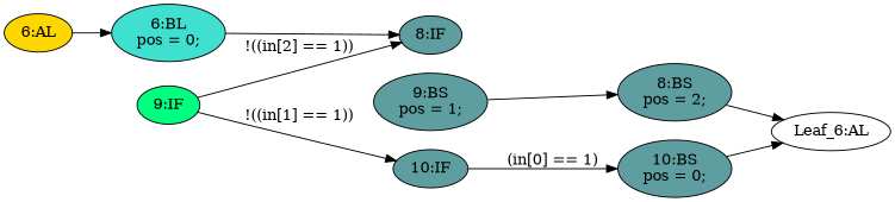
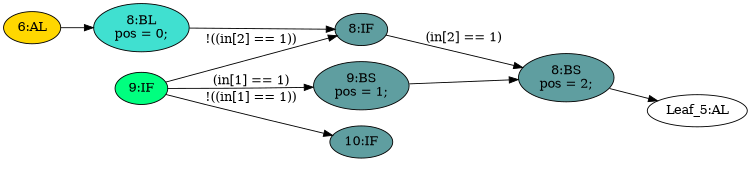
  strict digraph {
    rankdir=LR
    node [fillcolor=cadetblue statements="[]" style=filled typ=BlockingSubstitution]
    edge [cond="[]" lineno=None]
    n1 [ast="<pyverilog.vparser.ast.BlockingSubstitution object at 0x7fe4a02f1290>" label="9:BS\npos = 1;" statements="[<pyverilog.vparser.ast.BlockingSubstitution object at 0x7fe4a02f1290>]"]
    n2 [ast="<pyverilog.vparser.ast.BlockingSubstitution object at 0x7fe4a02e3650>" label="8:BS\npos = 2;" statements="[<pyverilog.vparser.ast.BlockingSubstitution object at 0x7fe4a02e3650>]"]
-   n3 [def_var="['pos']" label="Leaf_6:AL" fillcolor="" statements="" style="" typ=""]
-   n4 [ast="<pyverilog.vparser.ast.BlockingSubstitution object at 0x7fe49fa9c710>" label="10:BS\npos = 0;" statements="[<pyverilog.vparser.ast.BlockingSubstitution object at 0x7fe49fa9c710>]"]
+   n3 [def_var="['pos']" label="Leaf_5:AL" fillcolor="" statements="" style="" typ=""]
    n5 [ast="<pyverilog.vparser.ast.IfStatement object at 0x7fe49fa9ca90>" fillcolor=springgreen label="9:IF" typ=IfStatement]
    n6 [ast="<pyverilog.vparser.ast.IfStatement object at 0x7fe49fa9c590>" label="10:IF" typ=IfStatement]
    n7 [ast="<pyverilog.vparser.ast.IfStatement object at 0x7fe49fa9ce90>" label="8:IF" typ=IfStatement]
-   n8 [ast="<pyverilog.vparser.ast.Block object at 0x7fe49fa9cd10>" fillcolor=turquoise label="6:BL\npos = 0;" statements="[<pyverilog.vparser.ast.BlockingSubstitution object at 0x7fe49fa9cd50>]" typ=Block]
+   n8 [ast="<pyverilog.vparser.ast.Block object at 0x7fe49fa9cd10>" fillcolor=turquoise label="8:BL\npos = 0;" statements="[<pyverilog.vparser.ast.BlockingSubstitution object at 0x7fe49fa9cd50>]" typ=Block]
    n9 [ast="<pyverilog.vparser.ast.Always object at 0x7fe49fa9cc10>" clk_sens=False fillcolor=gold label="6:AL" sens="['in']" typ=Always use_var="['in']"]
    n1 -> n2
    n2 -> n3
-   n4 -> n3
+   n5 -> n1 [cond="['in']" label="(in[1] == 1)" lineno=9]
    n5 -> n6 [cond="['in']" label="!((in[1] == 1))" lineno=9]
    n5 -> n7 [cond="['in']" label="!((in[2] == 1))" lineno=8]
-   n6 -> n4 [cond="['in']" label="(in[0] == 1)" lineno=10]
+   n7 -> n2 [cond="['in']" label="(in[2] == 1)" lineno=8]
    n8 -> n7
    n9 -> n8
  }
